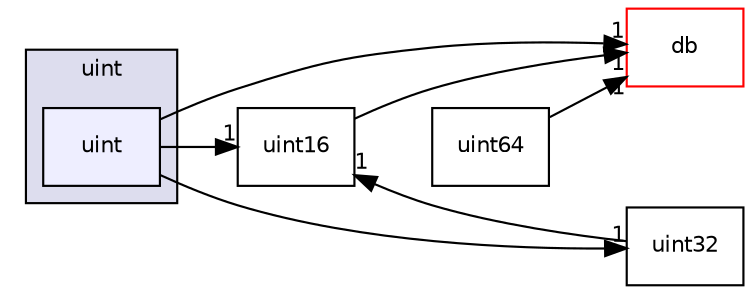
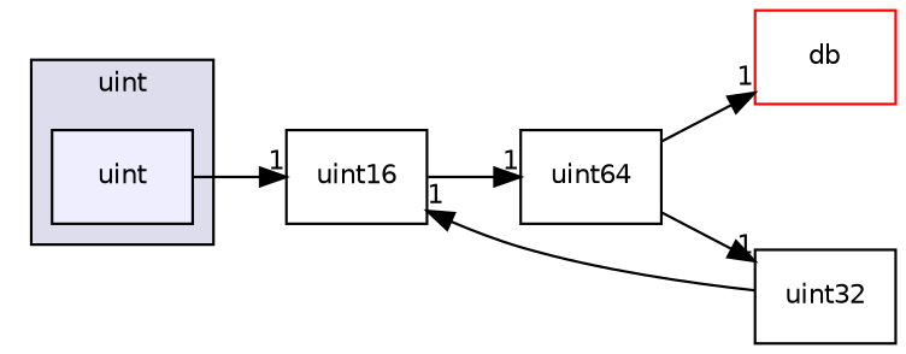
  digraph {
    compound=true
    rankdir=LR
    node [fontname=Helvetica fontsize=10 shape=box]
    edge [headlabel=1 labeldistance=1.5 labelfontname=Helvetica labelfontsize=10]
    n1 [fillcolor="#eeeeff" label=uint pencolor=black style=filled]
    n2 [color=red label=db]
    n3 [label=uint16]
    n4 [label=uint32]
    n5 [label=uint64]
    subgraph cluster_1 {
      bgcolor="#ddddee"
      fontname=Helvetica
      fontsize=10
      label=uint
      pencolor=black
      n1
    }
-   n1 -> n2
    n1 -> n3
-   n1 -> n4
-   n3 -> n2
+   n5 -> n4
+   n3 -> n5
    n4 -> n3
    n5 -> n2
  }
